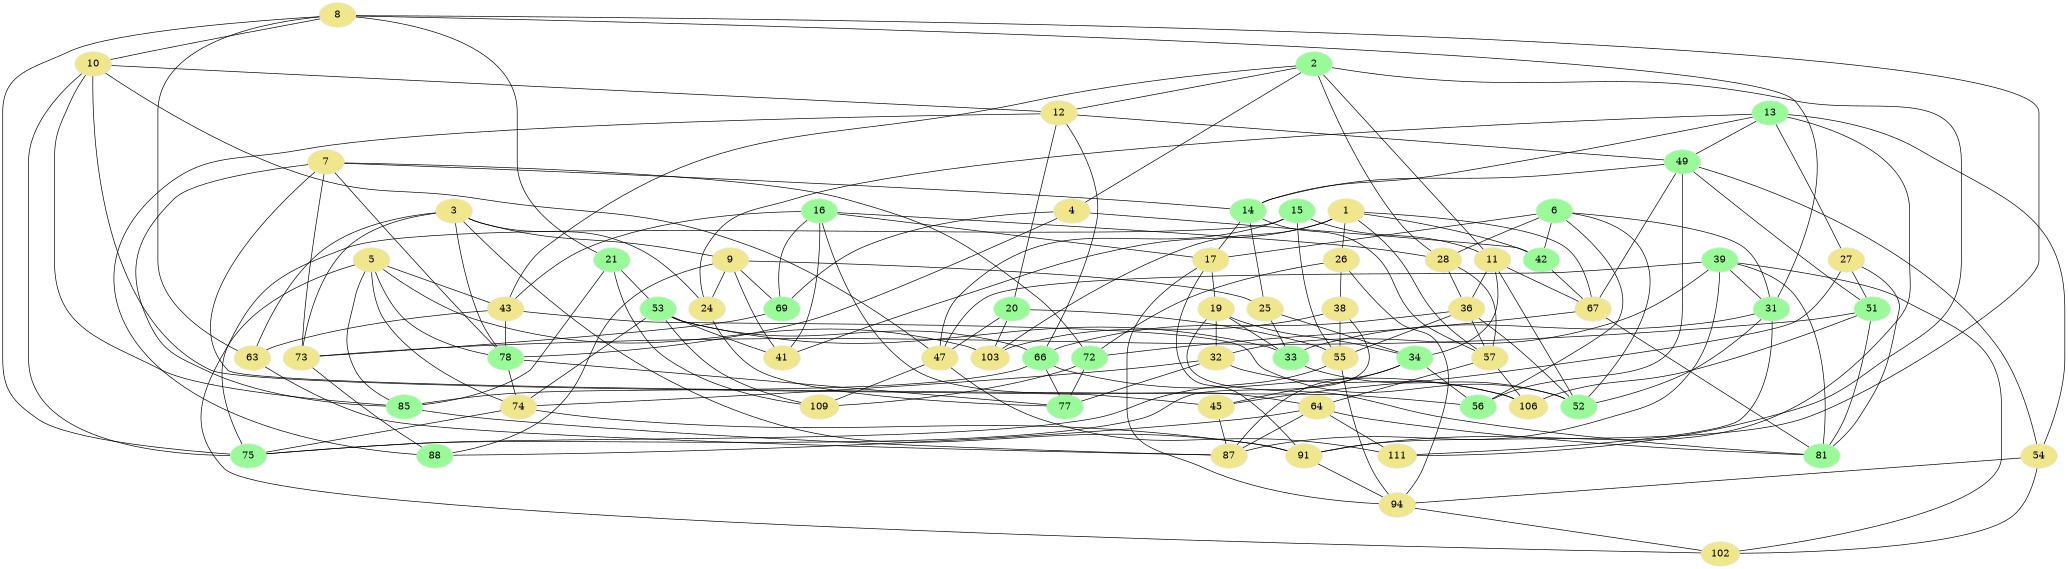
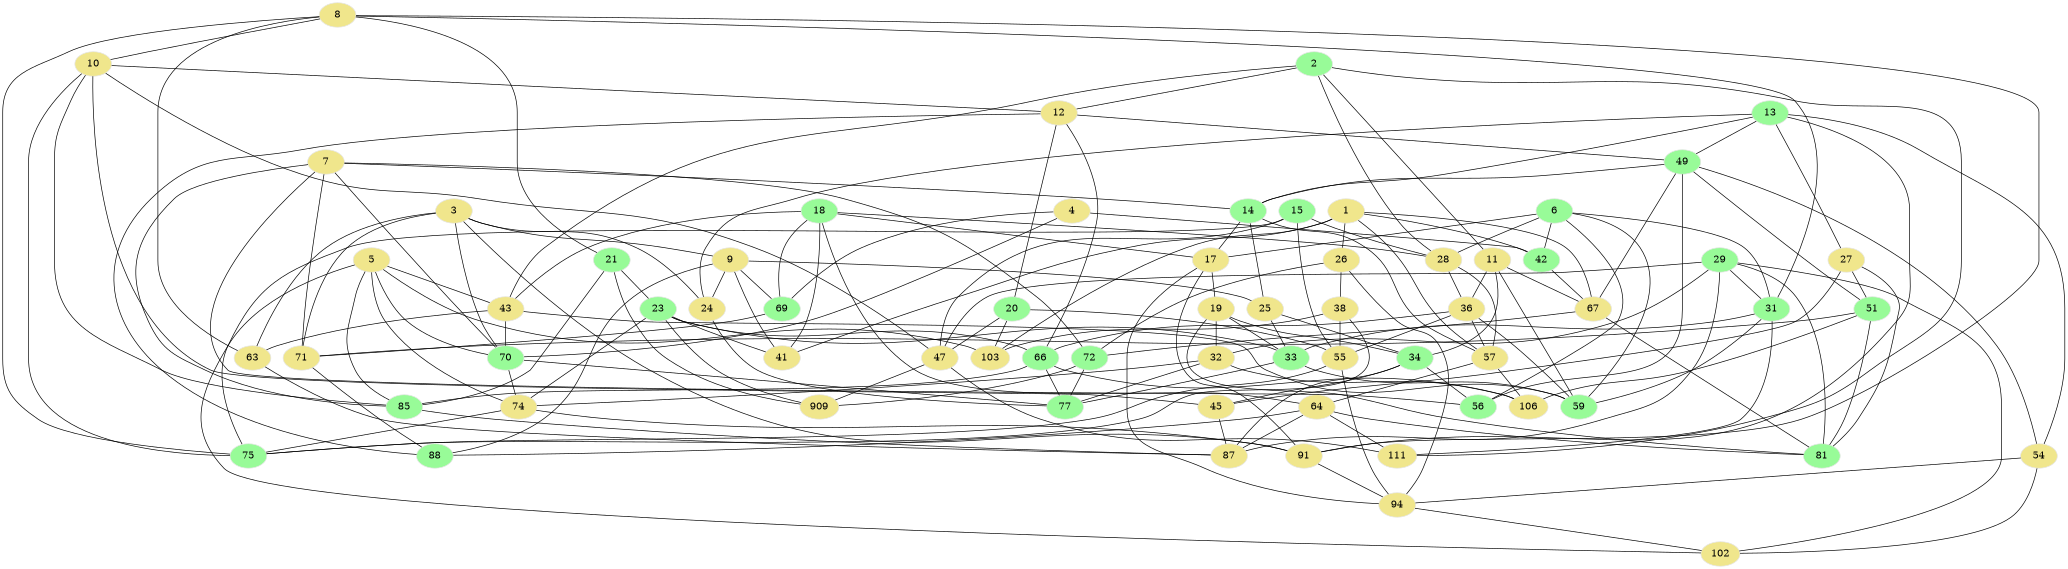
  graph {
    node [color=gray90 fillcolor=khaki style=filled]
    1 [super="+60"]
    26
    41
    42 [fillcolor=palegreen]
    57 [super="+76"]
    67 [super="+84"]
    103
    72 [fillcolor=palegreen super="+83"]
    94 [super="+106"]
    38
    64 [super="+108"]
    n12 [label=106]
    81 [fillcolor=palegreen super="+112"]
    2 [fillcolor=palegreen super="+50"]
    4
    11 [super="+44"]
    12 [super="+35"]
    28 [super="+99"]
    43 [super="+107"]
    111
    69 [fillcolor=palegreen]
-   70 [fillcolor=palegreen super="+105" label=78]
-   59 [fillcolor=palegreen super="+97" label=52]
+   70 [fillcolor=palegreen super="+105"]
+   59 [fillcolor=palegreen super="+97"]
    34 [fillcolor=palegreen super="+40"]
    36 [super="+62"]
    88 [fillcolor=palegreen]
    20 [fillcolor=palegreen]
    49 [fillcolor=palegreen super="+82"]
    66 [fillcolor=palegreen super="+95"]
    63
    3 [super="+18"]
    9 [super="+53"]
    24
-   71 [super="+98" label=73]
+   71 [super="+98"]
    91 [super="+92"]
    25
    77 [fillcolor=palegreen super="+110"]
    87 [super="+89"]
-   109
+   109 [label=909]
    74 [super="+90"]
    5 [super="+61"]
    85 [fillcolor=palegreen super="+96"]
    102
    75 [fillcolor=palegreen super="+80"]
    6 [fillcolor=palegreen super="+93"]
    17 [super="+39"]
    31 [fillcolor=palegreen super="+78"]
    56 [fillcolor=palegreen]
    19 [super="+104"]
    33 [fillcolor=palegreen super="+52"]
    7 [super="+58"]
    14 [fillcolor=palegreen super="+37"]
    8 [super="+46"]
    10 [super="+22"]
    21 [fillcolor=palegreen]
    45
    47 [super="+86"]
-   23 [fillcolor=palegreen super="+30" label=53]
+   23 [fillcolor=palegreen super="+30"]
    55 [super="+68"]
    54
    51 [fillcolor=palegreen super="+73"]
    13 [fillcolor=palegreen super="+101"]
    27
    15 [fillcolor=palegreen]
-   16 [fillcolor=palegreen super="+79"]
+   16 [fillcolor=palegreen super="+79" label=18]
    32 [super="+65"]
-   29 [fillcolor=palegreen super="+48" label=39]
+   29 [fillcolor=palegreen super="+48"]
    1 -- 26
    1 -- 41
    1 -- 42
    1 -- 57
    1 -- 67
    1 -- 103
    26 -- 72
    26 -- 94
    26 -- 38
    42 -- 67
    57 -- 64
    57 -- n12
    67 -- 72
    67 -- 81
    72 -- 77
    72 -- 109
    94 -- 102
    38 -- 103
    38 -- 75
    38 -- 55
    64 -- 81
    64 -- 111
    64 -- 88
    64 -- 87
-   2 -- 4
    2 -- 11
    2 -- 12
    2 -- 28
    2 -- 43
    2 -- 111
    4 -- 42
    4 -- 69
    4 -- 70
    11 -- 67
    11 -- 59
    11 -- 34
    11 -- 36
    12 -- 88
    12 -- 20
    12 -- 49
    12 -- 66
    28 -- 57
    28 -- 36
    43 -- 70
    43 -- 59
    43 -- 63
    69 -- 71
    70 -- 77
    70 -- 74
    34 -- 87
    34 -- 56
    34 -- 45
    36 -- 57
    36 -- 59
    36 -- 66
    36 -- 55
    20 -- 103
    20 -- 47
    20 -- 55
    49 -- 67
    49 -- 56
    49 -- 14
    49 -- 54
    49 -- 51
    66 -- n12
    66 -- 77
    66 -- 85
    63 -- 87
    3 -- 70
    3 -- 63
    3 -- 9
    3 -- 24
    3 -- 71
    3 -- 91
    9 -- 41
    9 -- 69
    9 -- 88
    9 -- 24
    9 -- 25
    24 -- 77
    71 -- 88
    91 -- 94
    25 -- 34
    25 -- 33
    74 -- 91
    74 -- 75
    5 -- 103
    5 -- 43
    5 -- 70
    5 -- 74
    5 -- 85
    5 -- 102
    85 -- 87
    6 -- 42
    6 -- 28
    6 -- 59
    6 -- 17
    6 -- 31
    6 -- 56
    17 -- 94
    17 -- 91
    17 -- 19
    31 -- 111
    31 -- 59
    31 -- 33
    19 -- 81
    19 -- 34
    19 -- 33
    19 -- 32 [weight=2]
    33 -- 59
+   33 -- 77
    7 -- 72
    7 -- 70
    7 -- 71
    7 -- 85
    7 -- 56
    7 -- 14
    14 -- 57
    14 -- 25
    14 -- 17
    8 -- 63
    8 -- 91
    8 -- 75
    8 -- 31
    8 -- 10
    8 -- 21
    10 -- 12
    10 -- 85
    10 -- 75
    10 -- 45
    10 -- 47
    21 -- 109
    21 -- 85
    21 -- 23
    45 -- 87
    47 -- 111
    47 -- 109
    23 -- 41
    23 -- 66
    23 -- 109
    23 -- 74
    23 -- 33
    55 -- 94
    55 -- 75
    54 -- 94
    54 -- 102
    51 -- n12
    51 -- 81
    51 -- 71 [weight=2]
    13 -- 49
    13 -- 24
    13 -- 91
    13 -- 14
    13 -- 54
    13 -- 27
    27 -- 81
    27 -- 45
    27 -- 51
-   15 -- 11
+   15 -- 28
    15 -- 75
    15 -- 47
    15 -- 55
    16 -- 41
    16 -- 64
    16 -- 28
    16 -- 43
    16 -- 69
    16 -- 17
    32 -- n12
    32 -- 77
    32 -- 74
    29 -- 81
    29 -- 87
    29 -- 102
    29 -- 31
    29 -- 47
    29 -- 32
  }
